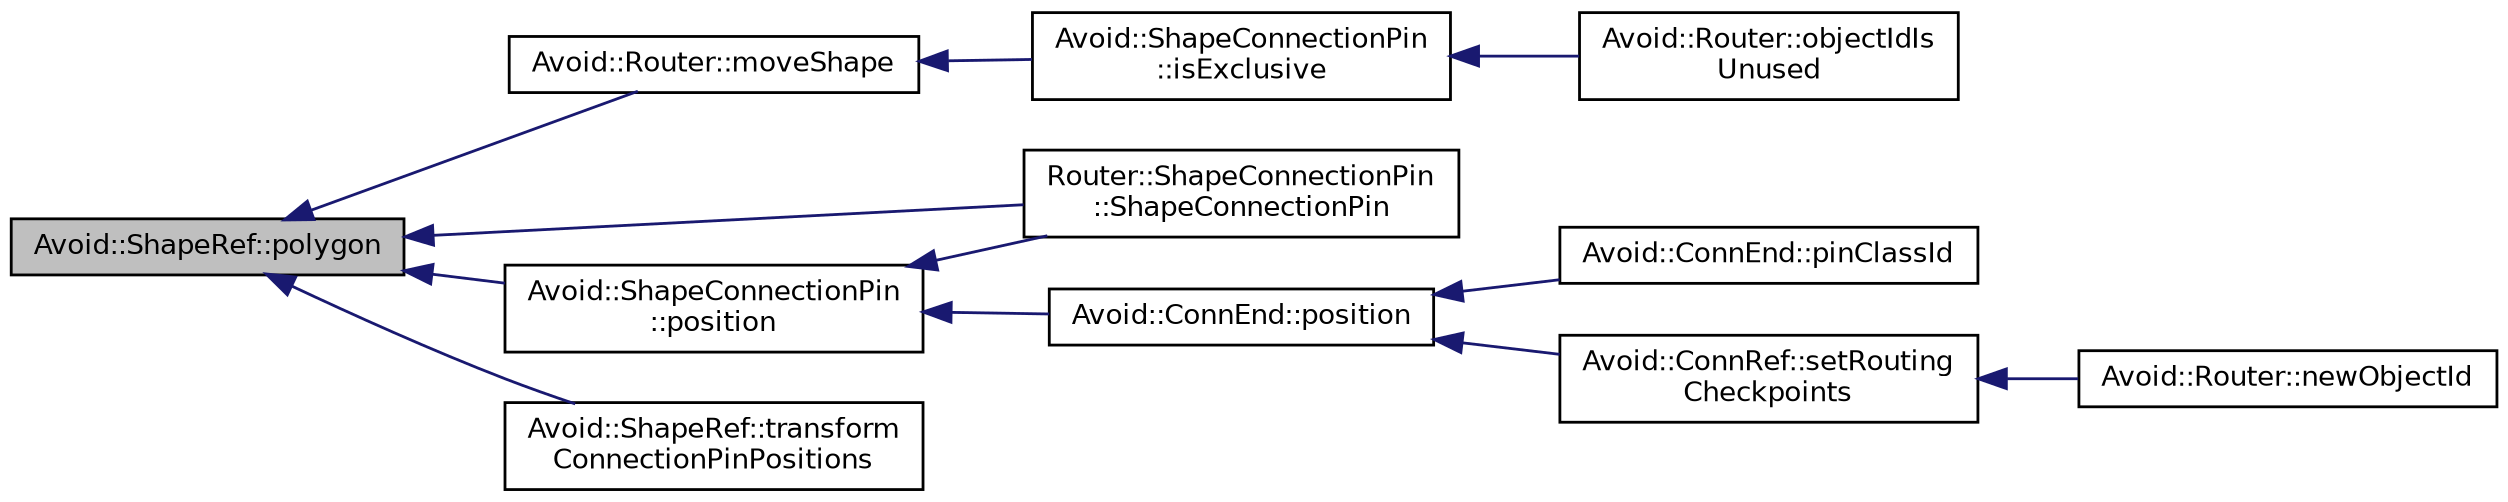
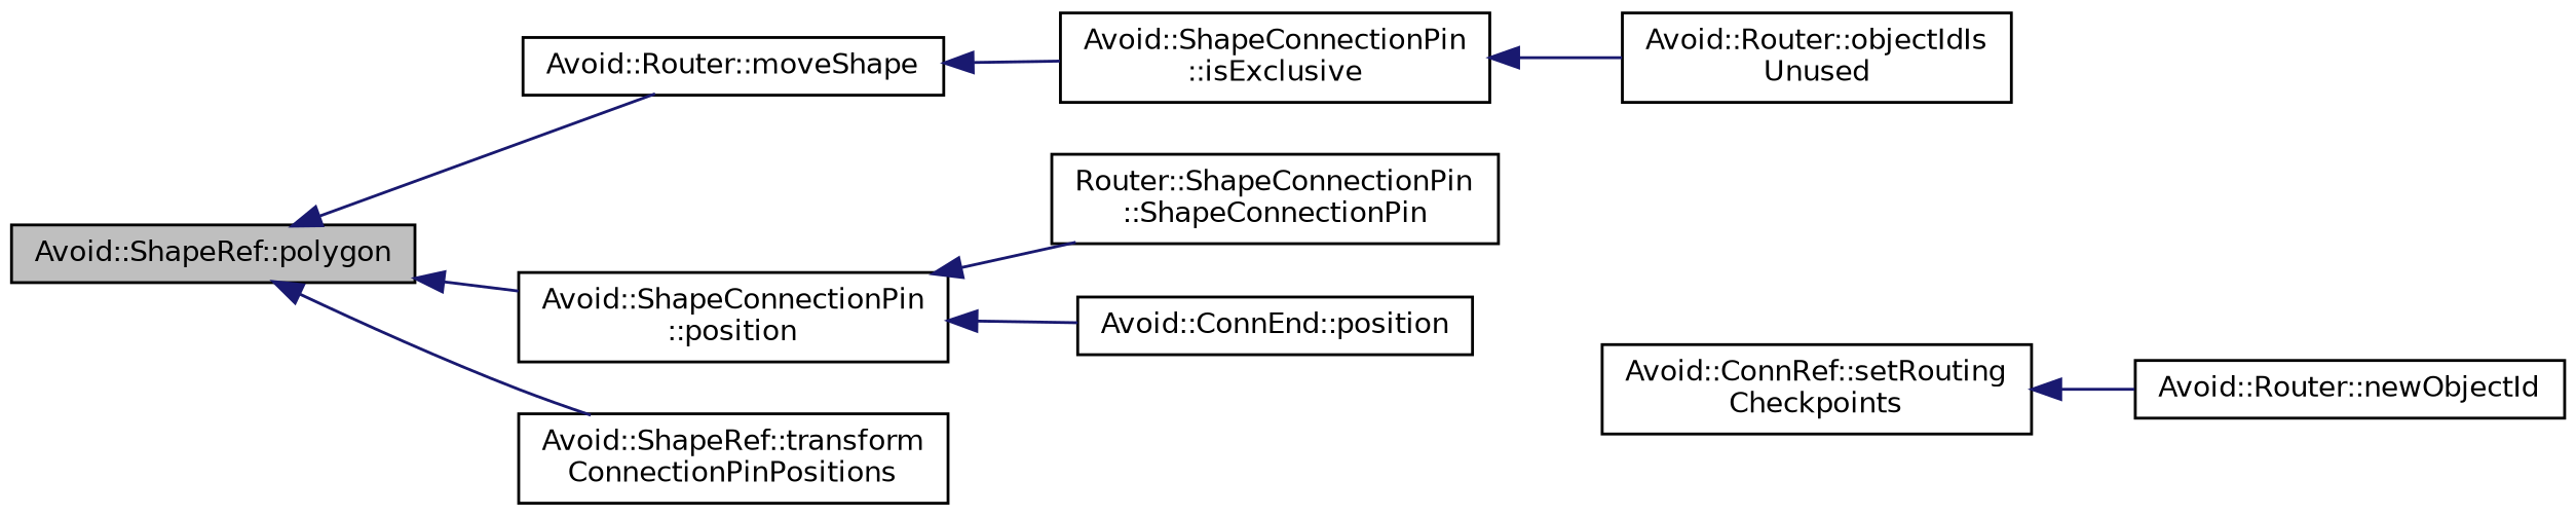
  digraph {
    rankdir=LR
    node [color=black fillcolor=white fontname=Helvetica fontsize=10 shape=record style=filled]
    edge [color=midnightblue dir=back fontname=Helvetica fontsize=10 labelfontname=Helvetica labelfontsize=10 style=solid]
    n1 [fillcolor=grey75 fontcolor=black height=0.2 label="Avoid::ShapeRef::polygon" width=0.4]
    n2 [height=0.2 label="Avoid::Router::moveShape" width=0.4]
    n3 [height=0.2 label="Avoid::ShapeConnectionPin\l::position" width=0.4]
    n4 [height=0.2 label="Router::ShapeConnectionPin\l::ShapeConnectionPin" width=0.4]
    n5 [height=0.2 label="Avoid::ShapeRef::transform\lConnectionPinPositions" width=0.4]
    n6 [height=0.2 label="Avoid::ShapeConnectionPin\l::isExclusive" width=0.4]
    n7 [height=0.2 label="Avoid::ConnEnd::position" width=0.4]
    n8 [height=0.2 label="Avoid::Router::objectIdIs\lUnused" width=0.4]
-   n9 [height=0.2 label="Avoid::ConnEnd::pinClassId" width=0.4]
    n10 [height=0.2 label="Avoid::ConnRef::setRouting\lCheckpoints" width=0.4]
    n11 [height=0.2 label="Avoid::Router::newObjectId" width=0.4]
    n1 -> n2
    n1 -> n3
-   n1 -> n4
    n1 -> n5
    n2 -> n6
    n3 -> n4
    n3 -> n7
    n6 -> n8
-   n7 -> n9
-   n7 -> n10
    n10 -> n11
  }
